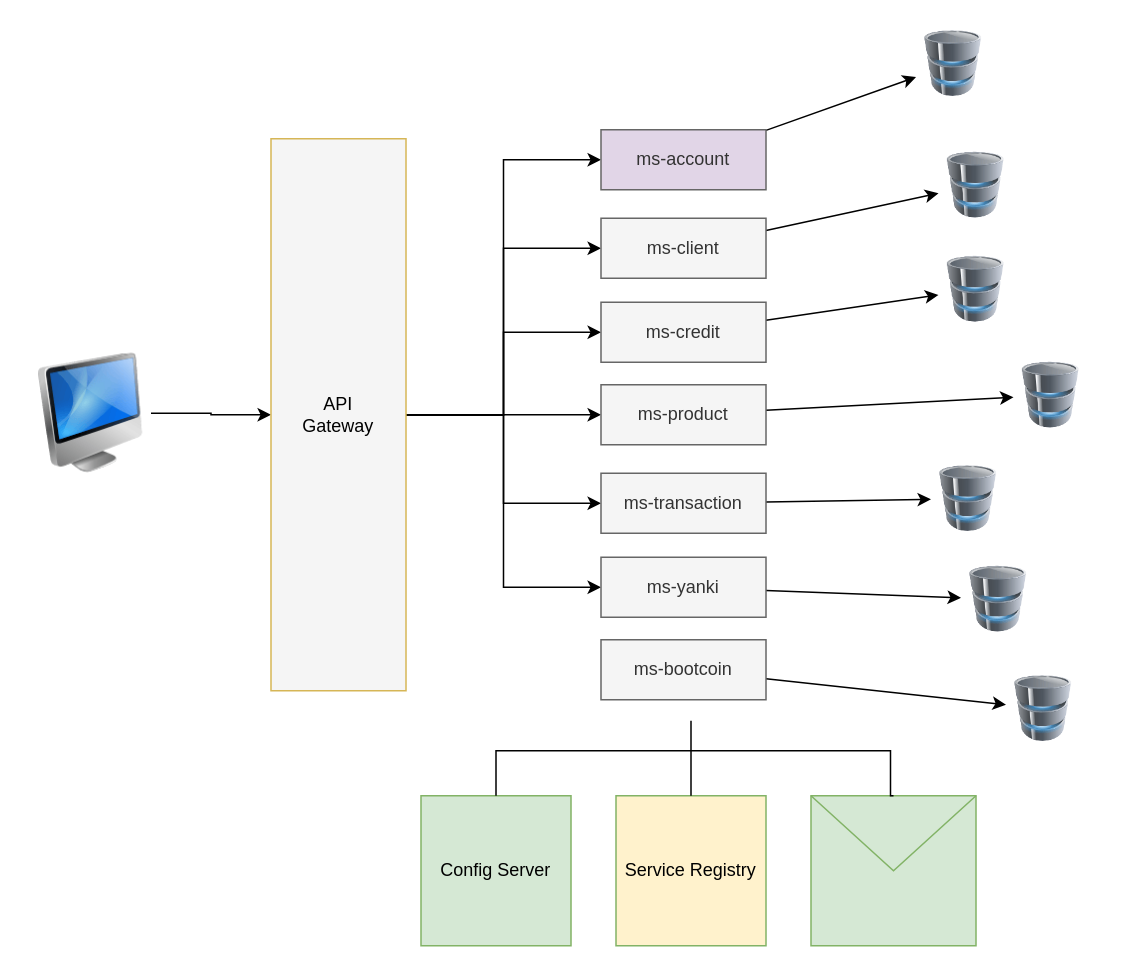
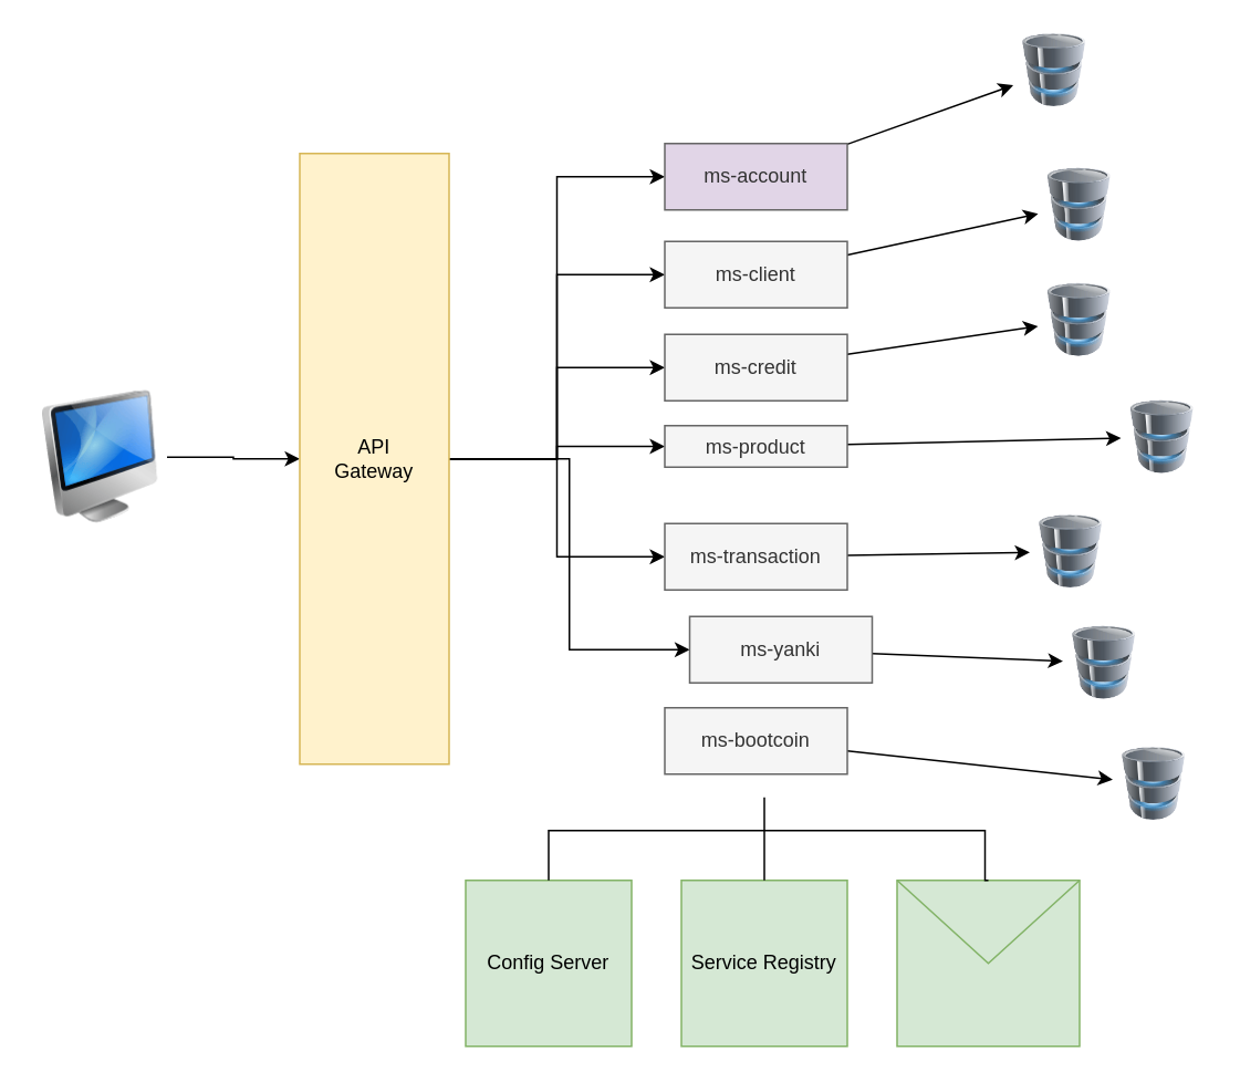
  <mxCell id="0" />
  <mxCell id="1" parent="0" />
  <mxCell id="2" style="edgeStyle=orthogonalEdgeStyle;rounded=0;orthogonalLoop=1;jettySize=auto;html=1;entryX=0;entryY=0.5;entryDx=0;entryDy=0;" edge="1" parent="1" source="3" target="10"><mxGeometry relative="1" as="geometry" /></mxCell>
  <mxCell id="3" value="" style="image;html=1;image=img/lib/clip_art/computers/iMac_128x128.png" vertex="1" parent="1"><mxGeometry x="20" y="235" width="80" height="80" as="geometry" /></mxCell>
  <mxCell id="4" style="edgeStyle=orthogonalEdgeStyle;rounded=0;orthogonalLoop=1;jettySize=auto;html=1;entryX=0;entryY=0.5;entryDx=0;entryDy=0;" edge="1" parent="1" source="10" target="12"><mxGeometry relative="1" as="geometry" /></mxCell>
  <mxCell id="5" style="edgeStyle=orthogonalEdgeStyle;rounded=0;orthogonalLoop=1;jettySize=auto;html=1;entryX=0;entryY=0.5;entryDx=0;entryDy=0;" edge="1" parent="1" source="10" target="14"><mxGeometry relative="1" as="geometry" /></mxCell>
  <mxCell id="6" style="edgeStyle=orthogonalEdgeStyle;rounded=0;orthogonalLoop=1;jettySize=auto;html=1;entryX=0;entryY=0.5;entryDx=0;entryDy=0;" edge="1" parent="1" source="10" target="16"><mxGeometry relative="1" as="geometry" /></mxCell>
  <mxCell id="7" style="edgeStyle=orthogonalEdgeStyle;rounded=0;orthogonalLoop=1;jettySize=auto;html=1;entryX=0;entryY=0.5;entryDx=0;entryDy=0;" edge="1" parent="1" source="10" target="18"><mxGeometry relative="1" as="geometry" /></mxCell>
  <mxCell id="8" style="edgeStyle=orthogonalEdgeStyle;rounded=0;orthogonalLoop=1;jettySize=auto;html=1;entryX=0;entryY=0.5;entryDx=0;entryDy=0;" edge="1" parent="1" source="10" target="20"><mxGeometry relative="1" as="geometry" /></mxCell>
  <mxCell id="9" style="edgeStyle=orthogonalEdgeStyle;rounded=0;orthogonalLoop=1;jettySize=auto;html=1;entryX=0;entryY=0.5;entryDx=0;entryDy=0;" edge="1" parent="1" source="10" target="22"><mxGeometry relative="1" as="geometry" /></mxCell>
- <mxCell id="10" value="API&lt;br&gt;Gateway" style="rounded=0;whiteSpace=wrap;html=1;fillColor=#f5f5f5;strokeColor=#d6b656;" vertex="1" parent="1"><mxGeometry x="180" y="92" width="90" height="368" as="geometry" /></mxCell>
+ <mxCell id="10" value="API&lt;br&gt;Gateway" style="rounded=0;whiteSpace=wrap;html=1;fillColor=#fff2cc;strokeColor=#d6b656;" vertex="1" parent="1"><mxGeometry x="180" y="92" width="90" height="368" as="geometry" /></mxCell>
  <mxCell id="11" style="rounded=0;orthogonalLoop=1;jettySize=auto;html=1;" edge="1" parent="1" source="12" target="25"><mxGeometry relative="1" as="geometry" /></mxCell>
  <mxCell id="12" value="ms-account" style="rounded=0;whiteSpace=wrap;html=1;fillColor=#e1d5e7;fontColor=#333333;strokeColor=#666666;" vertex="1" parent="1"><mxGeometry x="400" y="86" width="110" height="40" as="geometry" /></mxCell>
  <mxCell id="13" style="rounded=0;orthogonalLoop=1;jettySize=auto;html=1;" edge="1" parent="1" source="14" target="26"><mxGeometry relative="1" as="geometry" /></mxCell>
  <mxCell id="14" value="ms-client" style="rounded=0;whiteSpace=wrap;html=1;fillColor=#f5f5f5;fontColor=#333333;strokeColor=#666666;" vertex="1" parent="1"><mxGeometry x="400" y="145" width="110" height="40" as="geometry" /></mxCell>
  <mxCell id="15" style="rounded=0;orthogonalLoop=1;jettySize=auto;html=1;" edge="1" parent="1" source="16" target="27"><mxGeometry relative="1" as="geometry" /></mxCell>
  <mxCell id="16" value="ms-credit" style="rounded=0;whiteSpace=wrap;html=1;fillColor=#f5f5f5;fontColor=#333333;strokeColor=#666666;" vertex="1" parent="1"><mxGeometry x="400" y="201" width="110" height="40" as="geometry" /></mxCell>
  <mxCell id="17" style="rounded=0;orthogonalLoop=1;jettySize=auto;html=1;" edge="1" parent="1" source="18" target="28"><mxGeometry relative="1" as="geometry" /></mxCell>
- <mxCell id="18" value="ms-product" style="rounded=0;whiteSpace=wrap;html=1;fillColor=#f5f5f5;fontColor=#333333;strokeColor=#666666;" vertex="1" parent="1"><mxGeometry x="400" y="256" width="110" height="40" as="geometry" /></mxCell>
+ <mxCell id="18" value="ms-product" style="rounded=0;whiteSpace=wrap;html=1;fillColor=#f5f5f5;fontColor=#333333;strokeColor=#666666;" vertex="1" parent="1"><mxGeometry x="400" y="256" width="110" height="25" as="geometry" /></mxCell>
  <mxCell id="19" style="rounded=0;orthogonalLoop=1;jettySize=auto;html=1;" edge="1" parent="1" source="20" target="29"><mxGeometry relative="1" as="geometry" /></mxCell>
  <mxCell id="20" value="ms-transaction" style="rounded=0;whiteSpace=wrap;html=1;fillColor=#f5f5f5;fontColor=#333333;strokeColor=#666666;" vertex="1" parent="1"><mxGeometry x="400" y="315" width="110" height="40" as="geometry" /></mxCell>
  <mxCell id="21" style="rounded=0;orthogonalLoop=1;jettySize=auto;html=1;" edge="1" parent="1" source="22" target="30"><mxGeometry relative="1" as="geometry" /></mxCell>
- <mxCell id="22" value="ms-yanki" style="rounded=0;whiteSpace=wrap;html=1;fillColor=#f5f5f5;fontColor=#333333;strokeColor=#666666;" vertex="1" parent="1"><mxGeometry x="400" y="371" width="110" height="40" as="geometry" /></mxCell>
+ <mxCell id="22" value="ms-yanki" style="rounded=0;whiteSpace=wrap;html=1;fillColor=#f5f5f5;fontColor=#333333;strokeColor=#666666;" vertex="1" parent="1"><mxGeometry x="415" y="371" width="110" height="40" as="geometry" /></mxCell>
  <mxCell id="23" style="rounded=0;orthogonalLoop=1;jettySize=auto;html=1;" edge="1" parent="1" source="24" target="31"><mxGeometry relative="1" as="geometry" /></mxCell>
  <mxCell id="24" value="ms-bootcoin" style="rounded=0;whiteSpace=wrap;html=1;fillColor=#f5f5f5;fontColor=#333333;strokeColor=#666666;" vertex="1" parent="1"><mxGeometry x="400" y="426" width="110" height="40" as="geometry" /></mxCell>
  <mxCell id="25" value="" style="image;html=1;image=img/lib/clip_art/computers/Database_128x128.png" vertex="1" parent="1"><mxGeometry x="610" y="20" width="50" height="44" as="geometry" /></mxCell>
  <mxCell id="26" value="" style="image;html=1;image=img/lib/clip_art/computers/Database_128x128.png" vertex="1" parent="1"><mxGeometry x="625" y="101" width="50" height="44" as="geometry" /></mxCell>
  <mxCell id="27" value="" style="image;html=1;image=img/lib/clip_art/computers/Database_128x128.png" vertex="1" parent="1"><mxGeometry x="625" y="170.5" width="50" height="44" as="geometry" /></mxCell>
  <mxCell id="28" value="" style="image;html=1;image=img/lib/clip_art/computers/Database_128x128.png" vertex="1" parent="1"><mxGeometry x="675" y="241" width="50" height="44" as="geometry" /></mxCell>
  <mxCell id="29" value="" style="image;html=1;image=img/lib/clip_art/computers/Database_128x128.png" vertex="1" parent="1"><mxGeometry x="620" y="310" width="50" height="44" as="geometry" /></mxCell>
  <mxCell id="30" value="" style="image;html=1;image=img/lib/clip_art/computers/Database_128x128.png" vertex="1" parent="1"><mxGeometry x="640" y="377" width="50" height="44" as="geometry" /></mxCell>
  <mxCell id="31" value="" style="image;html=1;image=img/lib/clip_art/computers/Database_128x128.png" vertex="1" parent="1"><mxGeometry x="670" y="450" width="50" height="44" as="geometry" /></mxCell>
  <mxCell id="32" value="Config Server" style="whiteSpace=wrap;html=1;aspect=fixed;fillColor=#d5e8d4;strokeColor=#82b366;" vertex="1" parent="1"><mxGeometry x="280" y="530" width="100" height="100" as="geometry" /></mxCell>
- <mxCell id="33" value="Service Registry" style="whiteSpace=wrap;html=1;aspect=fixed;fillColor=#fff2cc;strokeColor=#82b366;" vertex="1" parent="1"><mxGeometry x="410" y="530" width="100" height="100" as="geometry" /></mxCell>
+ <mxCell id="33" value="Service Registry" style="whiteSpace=wrap;html=1;aspect=fixed;fillColor=#d5e8d4;strokeColor=#82b366;" vertex="1" parent="1"><mxGeometry x="410" y="530" width="100" height="100" as="geometry" /></mxCell>
  <mxCell id="34" value="" style="shape=message;html=1;html=1;outlineConnect=0;labelPosition=center;verticalLabelPosition=bottom;align=center;verticalAlign=top;fillColor=#d5e8d4;strokeColor=#82b366;" vertex="1" parent="1"><mxGeometry x="540" y="530" width="110" height="100" as="geometry" /></mxCell>
  <mxCell id="35" value="" style="endArrow=none;html=1;rounded=0;exitX=0.5;exitY=0;exitDx=0;exitDy=0;entryX=0.5;entryY=0;entryDx=0;entryDy=0;edgeStyle=orthogonalEdgeStyle;" edge="1" parent="1" source="32" target="34"><mxGeometry width="50" height="50" relative="1" as="geometry"><mxPoint x="327.48" y="504" as="sourcePoint" /><mxPoint x="592.48" y="504" as="targetPoint" /><Array as="points"><mxPoint x="330" y="500" /><mxPoint x="593" y="500" /><mxPoint x="593" y="530" /></Array></mxGeometry></mxCell>
  <mxCell id="36" value="" style="endArrow=none;html=1;rounded=0;exitX=0.5;exitY=0;exitDx=0;exitDy=0;" edge="1" parent="1" source="33"><mxGeometry width="50" height="50" relative="1" as="geometry"><mxPoint x="340" y="500" as="sourcePoint" /><mxPoint x="460" y="480" as="targetPoint" /></mxGeometry></mxCell>
